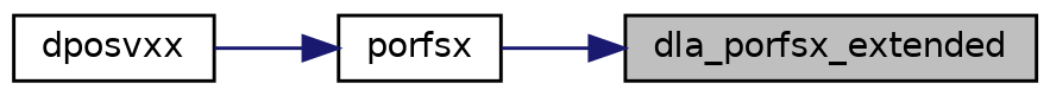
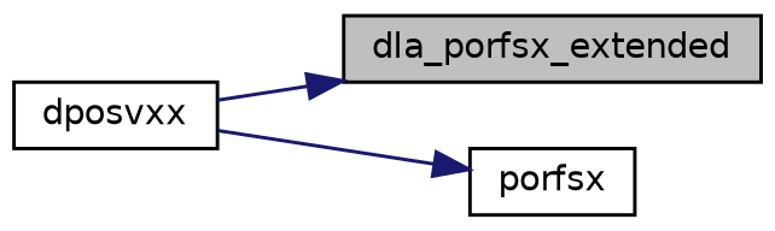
  digraph {
    rankdir=RL
    node [color=black fillcolor=white fontname=Helvetica fontsize=10 shape=record style=filled]
    edge [color=midnightblue dir=back fontname=Helvetica fontsize=10 labelfontname=Helvetica labelfontsize=10 style=solid]
    n1 [fillcolor=grey75 fontcolor=black height=0.2 label=dla_porfsx_extended width=0.4]
    n2 [height=0.2 label=porfsx width=0.4]
    n3 [height=0.2 label=dposvxx width=0.4]
-   n1 -> n2
+   n1 -> n3
    n2 -> n3
  }
